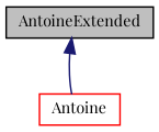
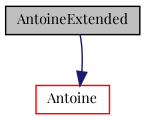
  digraph {
    fontname="Playfair Display"
    node [fontname="Playfair Display" fontsize=10 shape=record]
    n1 [color=black fillcolor=grey75 fontcolor=black height=0.2 label=AntoineExtended style=filled width=0.4]
    n2 [color=red height=0.2 label=Antoine width=0.4]
-   n1 -> n2 [color=midnightblue dir=back fontname="Playfair Display" fontsize=10 labelfontname=Helvetica labelfontsize=10 style=solid]
+   n2 -> n1 [color=midnightblue dir=back fontname="Playfair Display" fontsize=10 labelfontname=Helvetica labelfontsize=10 style=solid]
  }
